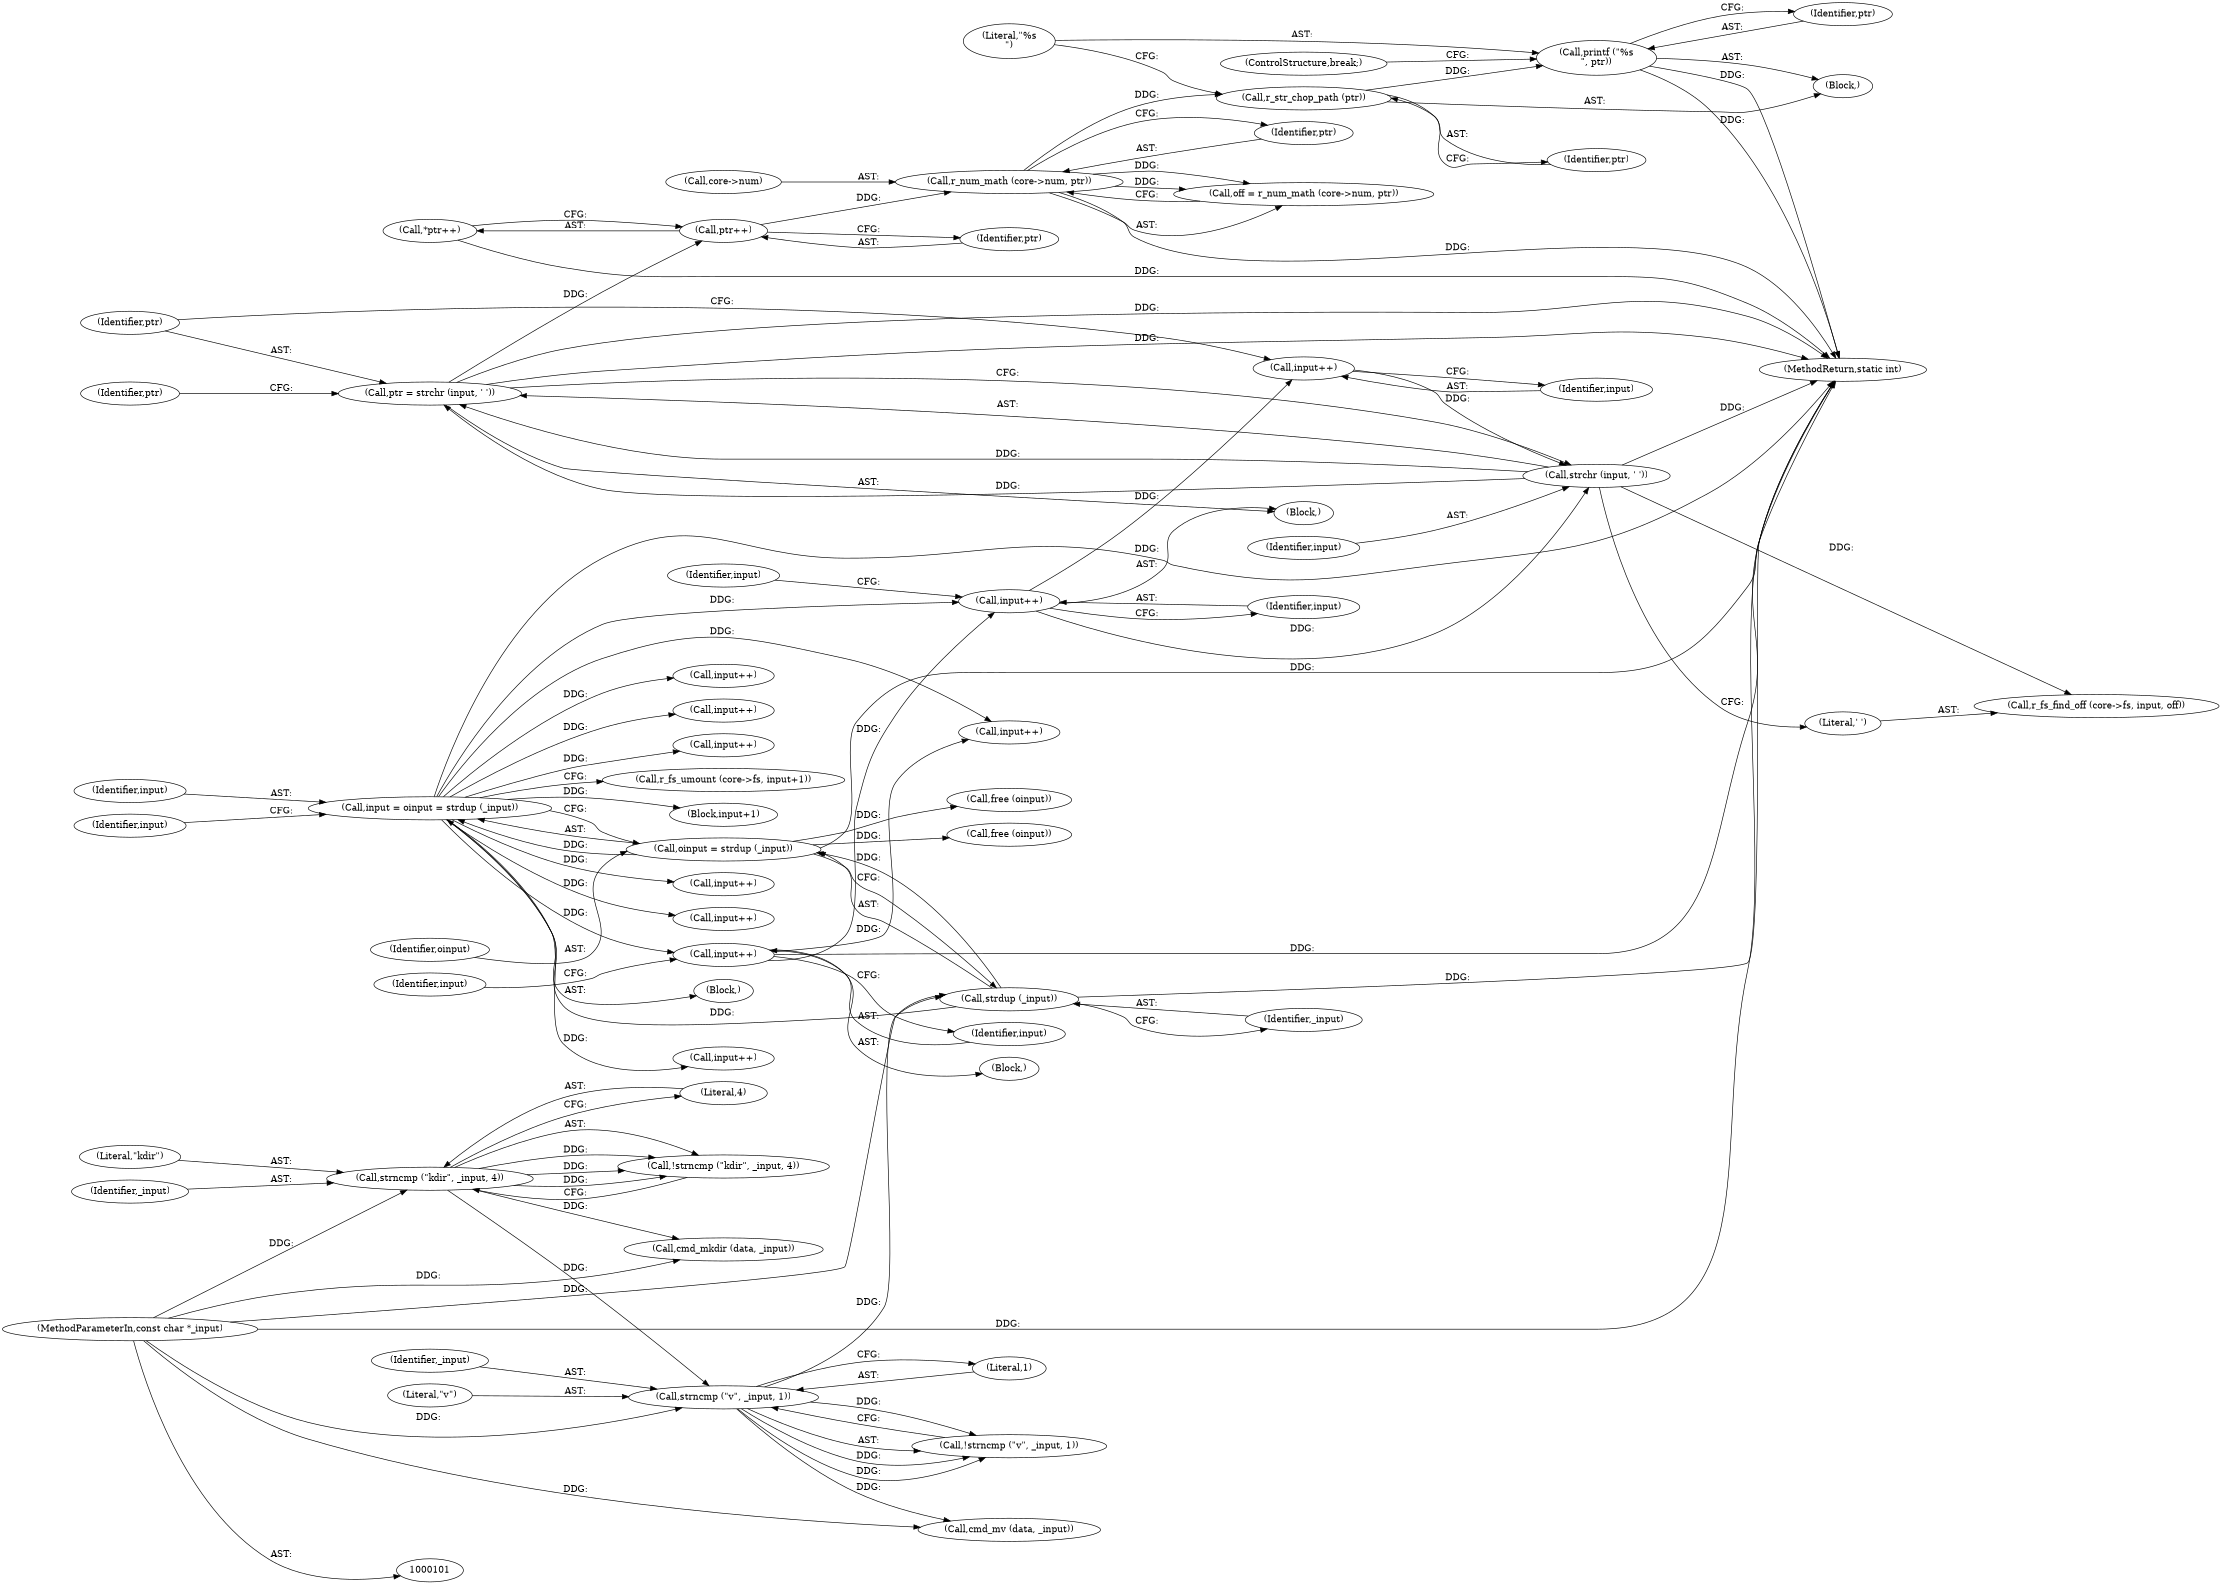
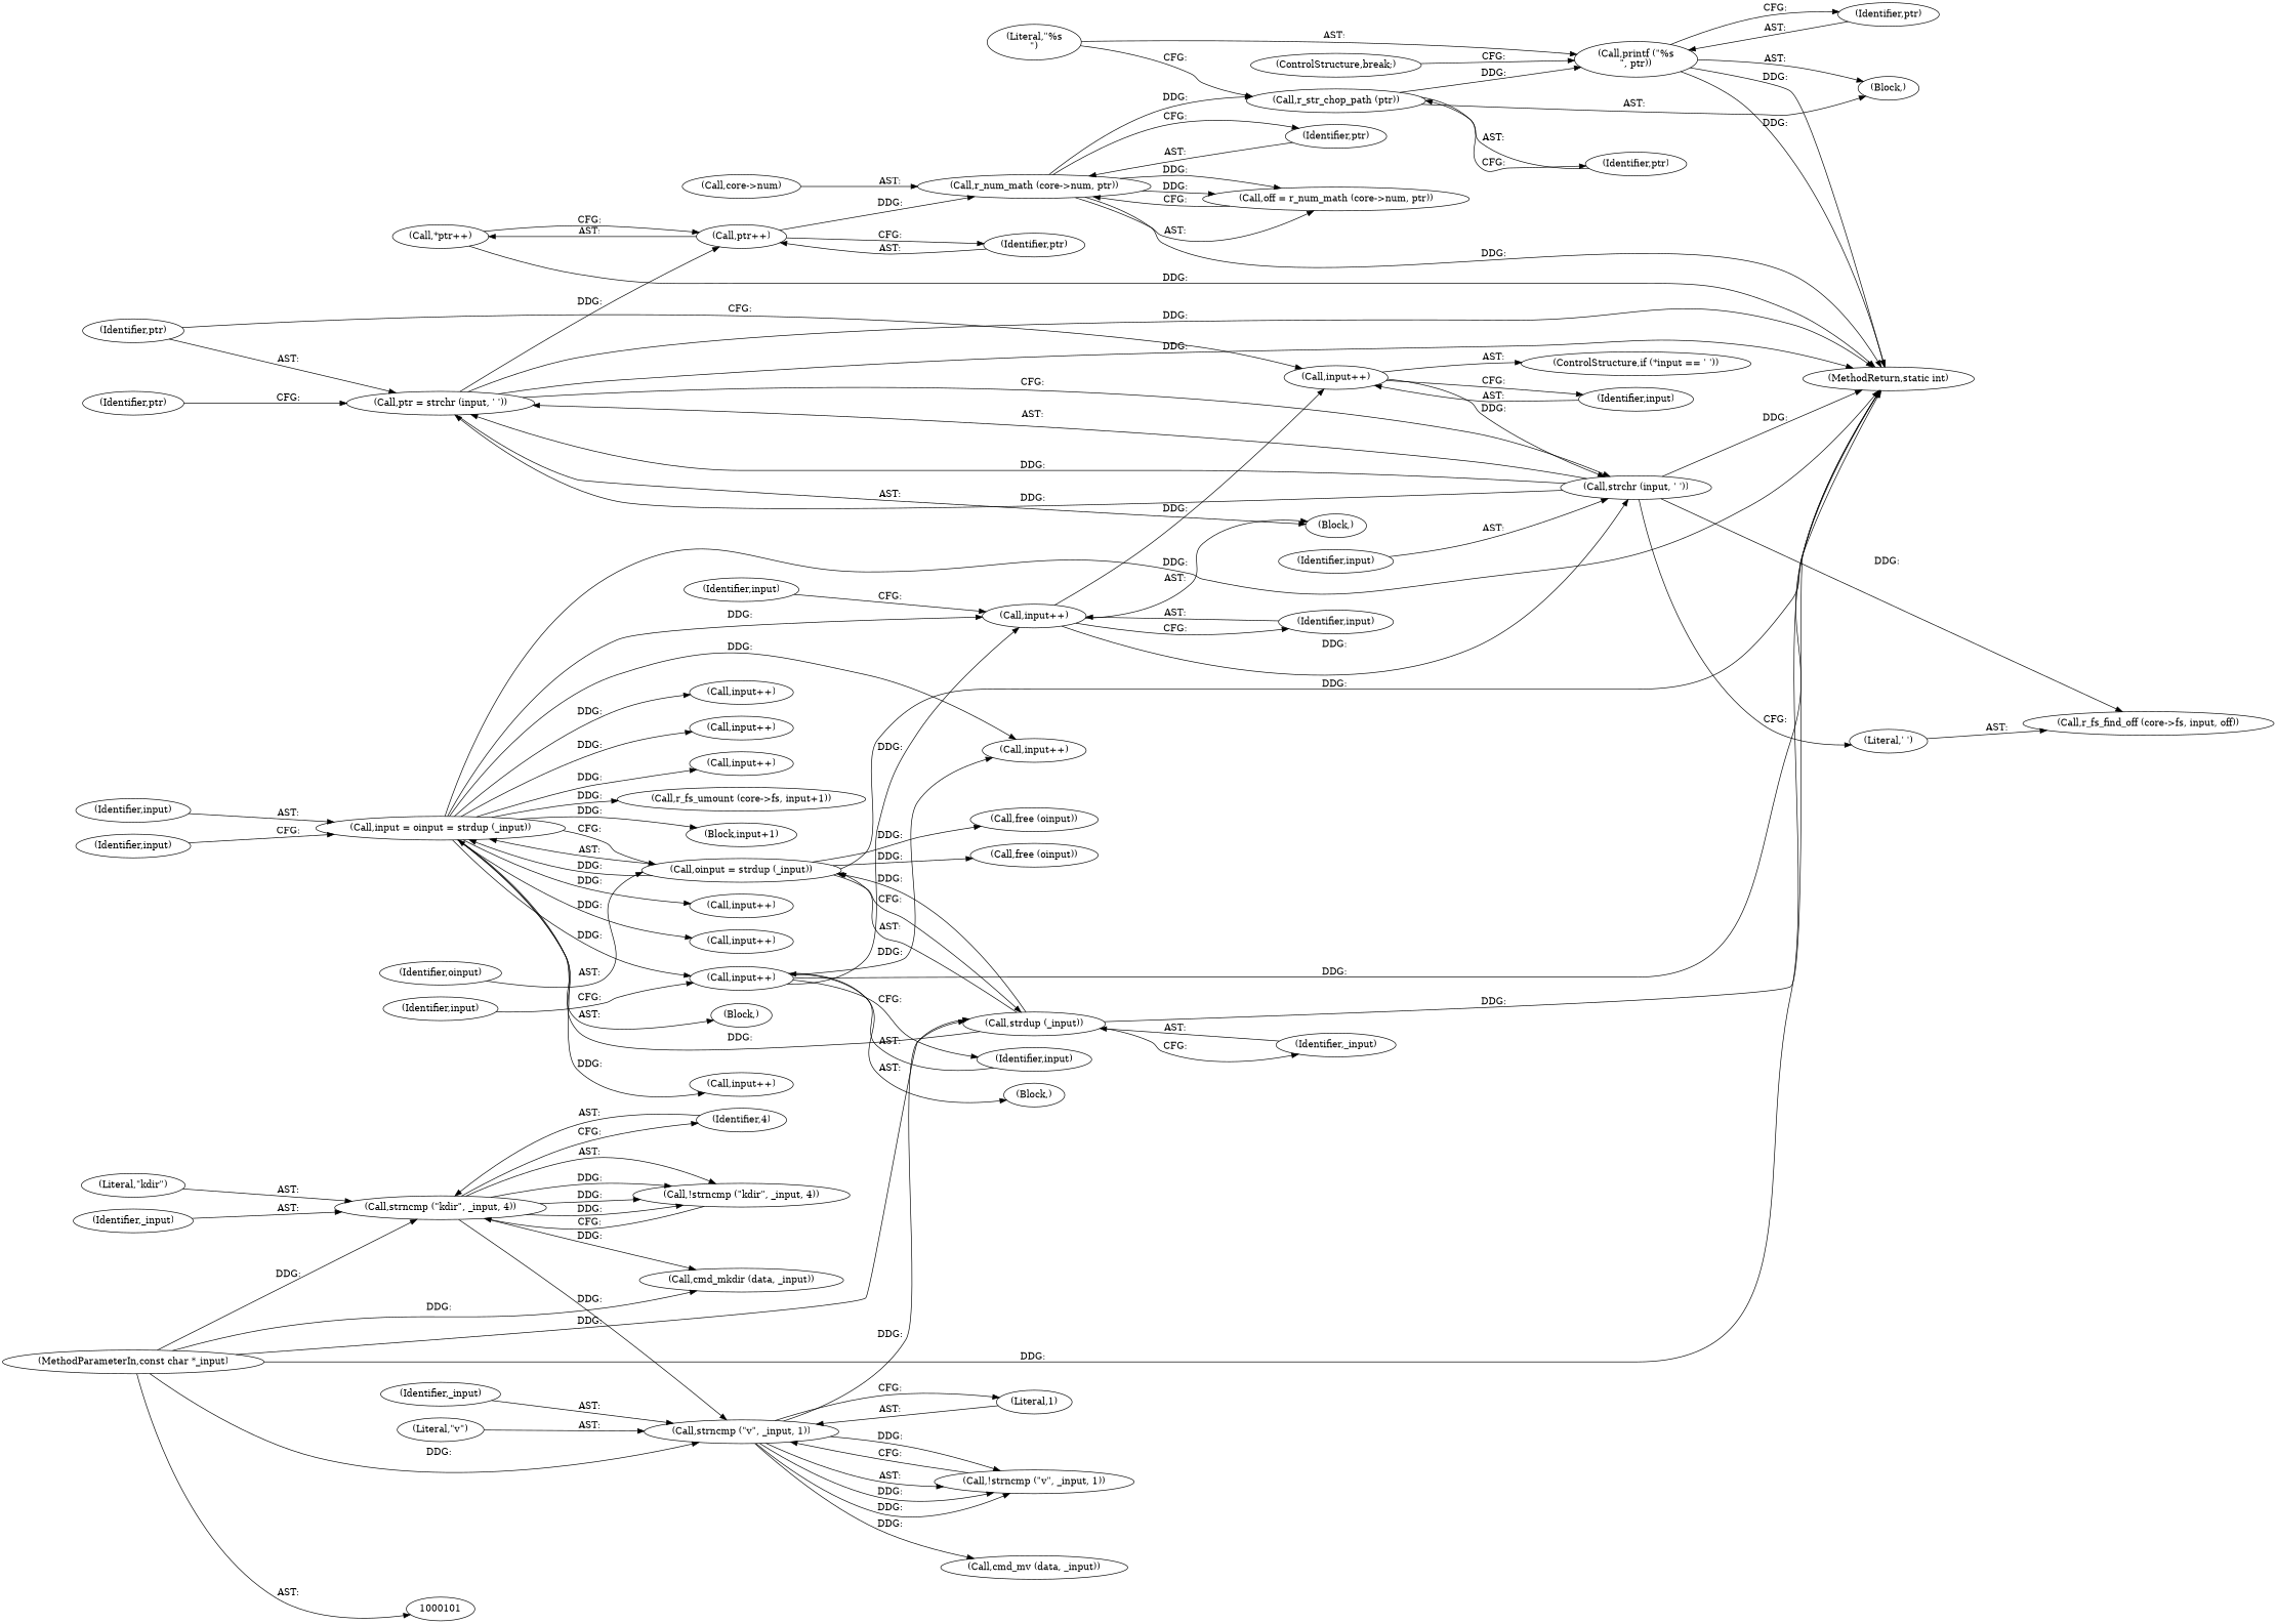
  digraph {
    rankdir=LR
    n1 [label="(Call,printf (\"%s\n\", ptr))"]
    n2 [label="(Identifier,ptr)"]
    n3 [label="(Block,)"]
    n4 [label="(MethodReturn,static int)"]
    n5 [label="(Call,r_str_chop_path (ptr))"]
    n6 [label="(Identifier,ptr)"]
    n7 [label="(Call,r_num_math (core->num, ptr))"]
    n8 [label="(Identifier,ptr)"]
    n9 [label="(Call,off = r_num_math (core->num, ptr))"]
    n10 [label="(Call,ptr++)"]
    n11 [label="(Identifier,ptr)"]
    n12 [label="(Call,*ptr++)"]
    n13 [label="(Call,ptr = strchr (input, ' '))"]
    n14 [label="(Call,strchr (input, ' '))"]
    n15 [label="(Block,)"]
    n16 [label="(Literal,' ')"]
    n17 [label="(Call,r_fs_find_off (core->fs, input, off))"]
    n18 [label="(Call,input++)"]
    n19 [label="(Identifier,input)"]
+   n20 [label="(ControlStructure,if (*input == ' '))"]
    n21 [label="(Call,input++)"]
    n22 [label="(Identifier,input)"]
    n23 [label="(Call,input++)"]
    n24 [label="(Identifier,input)"]
    n25 [label="(Block,)"]
    n26 [label="(Call,input++)"]
    n27 [label="(Call,input = oinput = strdup (_input))"]
    n28 [label="(Call,oinput = strdup (_input))"]
    n29 [label="(Call,input++)"]
    n30 [label="(Call,input++)"]
    n31 [label="(Call,r_fs_umount (core->fs, input+1))"]
    n32 [label="(Block,input+1)"]
    n33 [label="(Call,input++)"]
    n34 [label="(Call,input++)"]
    n35 [label="(Block,)"]
    n36 [label="(Call,input++)"]
    n37 [label="(Call,input++)"]
    n38 [label="(Call,strdup (_input))"]
    n39 [label="(Call,free (oinput))"]
    n40 [label="(Call,free (oinput))"]
    n41 [label="(Identifier,_input)"]
    n42 [label="(Call,strncmp (\"v\", _input, 1))"]
    n43 [label="(Call,!strncmp (\"v\", _input, 1))"]
    n44 [label="(Literal,1)"]
    n45 [label="(Call,cmd_mv (data, _input))"]
    n46 [label="(Call,strncmp (\"kdir\", _input, 4))"]
    n47 [label="(Call,cmd_mkdir (data, _input))"]
    n48 [label="(Call,!strncmp (\"kdir\", _input, 4))"]
-   n49 [label="(Literal,4)"]
+   n49 [label="(Identifier,4)"]
    n50 [label="(MethodParameterIn,const char *_input)"]
    1000101
    n52 [label="(Identifier,input)"]
    n53 [label="(Call,core->num)"]
    n54 [label="(Identifier,ptr)"]
    n55 [label="(Literal,\"kdir\")"]
    n56 [label="(Literal,\"%s\n\")"]
    n57 [label="(Identifier,input)"]
    n58 [label="(Identifier,oinput)"]
    n59 [label="(Identifier,input)"]
    n60 [label="(Identifier,input)"]
    n61 [label="(Identifier,_input)"]
    n62 [label="(Identifier,_input)"]
    n63 [label="(Literal,\"v\")"]
    n64 [label="(Identifier,input)"]
    n65 [label="(ControlStructure,break;)"]
    n66 [label="(Identifier,ptr)"]
    n1 -> n2 [label="CFG: "]
    n1 -> n3 [label="AST: "]
    n1 -> n4 [label="DDG: "]
    n1 -> n4 [label="DDG: "]
    n2 -> n1 [label="AST: "]
    n5 -> n1 [label="DDG: "]
    n5 -> n3 [label="AST: "]
    n5 -> n6 [label="CFG: "]
    n6 -> n5 [label="AST: "]
    n7 -> n4 [label="DDG: "]
    n7 -> n5 [label="DDG: "]
    n7 -> n8 [label="CFG: "]
    n7 -> n9 [label="AST: "]
    n7 -> n9 [label="DDG: "]
    n7 -> n9 [label="DDG: "]
    n8 -> n7 [label="AST: "]
    n9 -> n7 [label="CFG: "]
    n10 -> n7 [label="DDG: "]
    n10 -> n11 [label="CFG: "]
    n10 -> n12 [label="AST: "]
    n11 -> n10 [label="AST: "]
    n12 -> n4 [label="DDG: "]
    n12 -> n10 [label="CFG: "]
    n13 -> n4 [label="DDG: "]
    n13 -> n4 [label="DDG: "]
    n13 -> n10 [label="DDG: "]
    n13 -> n14 [label="CFG: "]
    n13 -> n15 [label="AST: "]
    n14 -> n4 [label="DDG: "]
    n14 -> n13 [label="AST: "]
    n14 -> n13 [label="DDG: "]
    n14 -> n13 [label="DDG: "]
    n14 -> n16 [label="CFG: "]
    n14 -> n17 [label="DDG: "]
    n16 -> n17 [label="AST: "]
    n18 -> n14 [label="DDG: "]
    n18 -> n19 [label="CFG: "]
+   n18 -> n20 [label="AST: "]
    n19 -> n18 [label="AST: "]
    n21 -> n14 [label="DDG: "]
    n21 -> n15 [label="AST: "]
    n21 -> n18 [label="DDG: "]
    n21 -> n22 [label="CFG: "]
    n22 -> n21 [label="AST: "]
    n23 -> n4 [label="DDG: "]
    n23 -> n21 [label="DDG: "]
    n23 -> n24 [label="CFG: "]
    n23 -> n25 [label="AST: "]
    n23 -> n26 [label="DDG: "]
    n24 -> n23 [label="AST: "]
    n27 -> n4 [label="DDG: "]
    n27 -> n21 [label="DDG: "]
    n27 -> n23 [label="DDG: "]
    n27 -> n26 [label="DDG: "]
    n27 -> n28 [label="CFG: "]
    n27 -> n29 [label="DDG: "]
    n27 -> n30 [label="DDG: "]
-   n27 -> n31 [label="CFG: "]
+   n27 -> n31 [label="DDG: "]
    n27 -> n32 [label="DDG: "]
    n27 -> n33 [label="DDG: "]
    n27 -> n34 [label="DDG: "]
    n27 -> n35 [label="AST: "]
    n27 -> n36 [label="DDG: "]
    n27 -> n37 [label="DDG: "]
    n28 -> n4 [label="DDG: "]
    n28 -> n27 [label="AST: "]
    n28 -> n27 [label="DDG: "]
    n28 -> n38 [label="CFG: "]
    n28 -> n39 [label="DDG: "]
    n28 -> n40 [label="DDG: "]
    n38 -> n4 [label="DDG: "]
    n38 -> n27 [label="DDG: "]
    n38 -> n28 [label="AST: "]
    n38 -> n28 [label="DDG: "]
    n38 -> n41 [label="CFG: "]
    n41 -> n38 [label="AST: "]
    n42 -> n38 [label="DDG: "]
    n42 -> n43 [label="AST: "]
    n42 -> n43 [label="DDG: "]
    n42 -> n43 [label="DDG: "]
    n42 -> n43 [label="DDG: "]
    n42 -> n44 [label="CFG: "]
    n42 -> n45 [label="DDG: "]
    n43 -> n42 [label="CFG: "]
    n44 -> n42 [label="AST: "]
    n46 -> n42 [label="DDG: "]
    n46 -> n47 [label="DDG: "]
    n46 -> n48 [label="AST: "]
    n46 -> n48 [label="DDG: "]
    n46 -> n48 [label="DDG: "]
    n46 -> n48 [label="DDG: "]
    n46 -> n49 [label="CFG: "]
    n48 -> n46 [label="CFG: "]
    n49 -> n46 [label="AST: "]
    n50 -> n4 [label="DDG: "]
    n50 -> n38 [label="DDG: "]
    n50 -> n42 [label="DDG: "]
-   n50 -> n45 [label="DDG: "]
    n50 -> n46 [label="DDG: "]
    n50 -> n47 [label="DDG: "]
    n50 -> 1000101 [label="AST: "]
    n52 -> n14 [label="AST: "]
    n53 -> n7 [label="AST: "]
    n54 -> n13 [label="CFG: "]
    n55 -> n46 [label="AST: "]
    n56 -> n1 [label="AST: "]
    n56 -> n5 [label="CFG: "]
    n57 -> n21 [label="CFG: "]
    n58 -> n28 [label="AST: "]
    n59 -> n23 [label="CFG: "]
    n60 -> n27 [label="CFG: "]
    n61 -> n42 [label="AST: "]
    n62 -> n46 [label="AST: "]
    n63 -> n42 [label="AST: "]
    n64 -> n27 [label="AST: "]
    n65 -> n1 [label="CFG: "]
    n66 -> n13 [label="AST: "]
    n66 -> n18 [label="CFG: "]
  }
